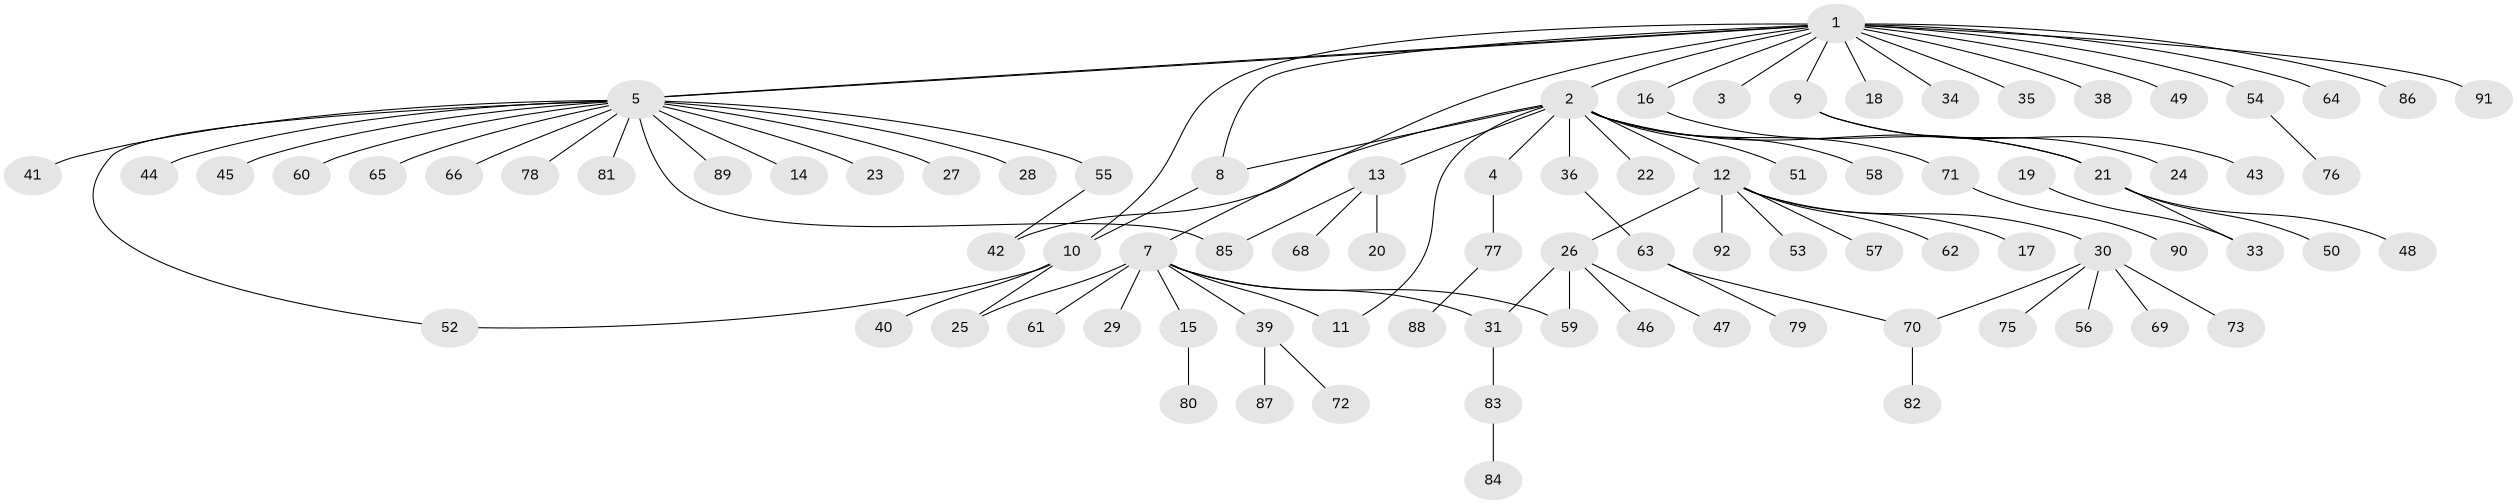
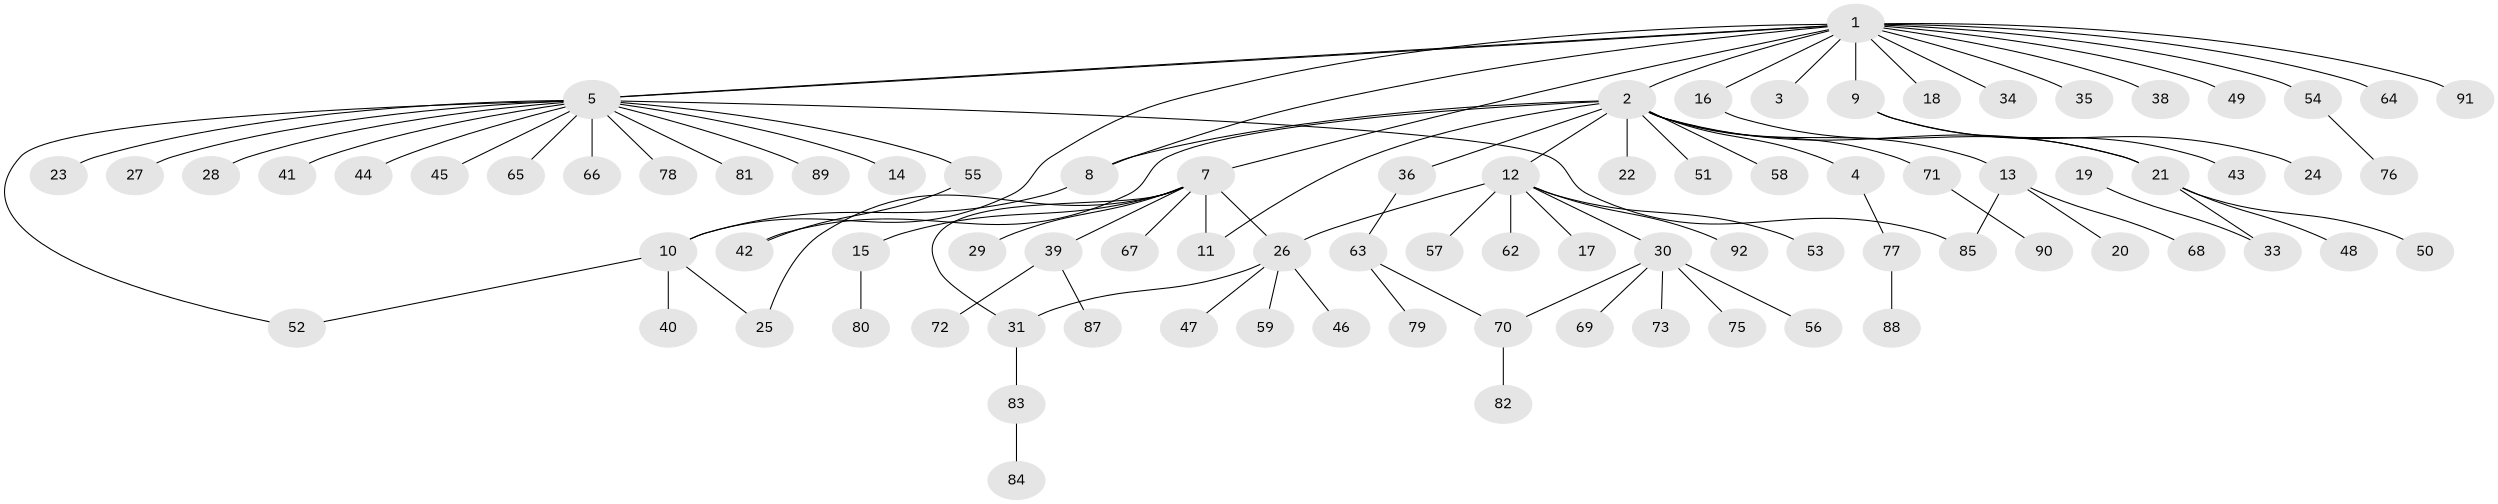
  graph {
    fontname="IBM Plex Sans"
    node [color=gray90 fontname="IBM Plex Sans" style=filled]
    edge [fontname="IBM Plex Sans"]
    1
    2
    3
    5
    7
    8
    9
    10
    16
    18
    34
    35
    38
    49
    54
    64
-   86
    91
    4
    11
    12
    13
    21
    22
    36
    42
    51
    58
    71
    14
    23
    27
    28
    41
    44
    45
    52
    55
-   60
    65
    66
    78
    81
    85
    89
    31
    15
    25
    29
    39
    59
-   61
+   61 [label=67]
    24
    43
    40
    83
    76
    77
    17
    26
    30
    n62 [label=92]
    53
    57
    62
    20
    68
    33
    48
    50
    63
    90
    88
    80
    72
    87
    46
    47
    56
    69
    70
    73
    75
    19
    82
    84
    79
    1 -- 2
    1 -- 3
    1 -- 5
    1 -- 5
    1 -- 7
    1 -- 8
    1 -- 9
    1 -- 10
    1 -- 16
    1 -- 18
    1 -- 34
    1 -- 35
    1 -- 38
    1 -- 49
    1 -- 54
    1 -- 64
-   1 -- 86
    1 -- 91
    2 -- 8
    2 -- 4
    2 -- 11
    2 -- 12
    2 -- 13
    2 -- 21
    2 -- 22
    2 -- 36
    2 -- 42
    2 -- 51
    2 -- 58
    2 -- 71
    5 -- 14
    5 -- 23
    5 -- 27
    5 -- 28
    5 -- 41
    5 -- 44
    5 -- 45
    5 -- 52
    5 -- 55
-   5 -- 60
    5 -- 65
    5 -- 66
    5 -- 78
    5 -- 81
    5 -- 85
    5 -- 89
    7 -- 11
    7 -- 31
    7 -- 15
    7 -- 25
    7 -- 29
    7 -- 39
-   7 -- 59
+   7 -- 26
    7 -- 61
    8 -- 10
    9 -- 24
    9 -- 43
    10 -- 52
    10 -- 25
    10 -- 40
    16 -- 21
    54 -- 76
    4 -- 77
    12 -- 17
    12 -- 26
    12 -- 30
    12 -- n62
    12 -- 53
    12 -- 57
    12 -- 62
    13 -- 85
    13 -- 20
    13 -- 68
    21 -- 33
    21 -- 48
    21 -- 50
    36 -- 63
    71 -- 90
    55 -- 42
    31 -- 83
    15 -- 80
    39 -- 72
    39 -- 87
    83 -- 84
    77 -- 88
    26 -- 31
    26 -- 59
    26 -- 46
    26 -- 47
    30 -- 56
    30 -- 69
    30 -- 70
    30 -- 73
    30 -- 75
    63 -- 70
    63 -- 79
    70 -- 82
    19 -- 33
  }
